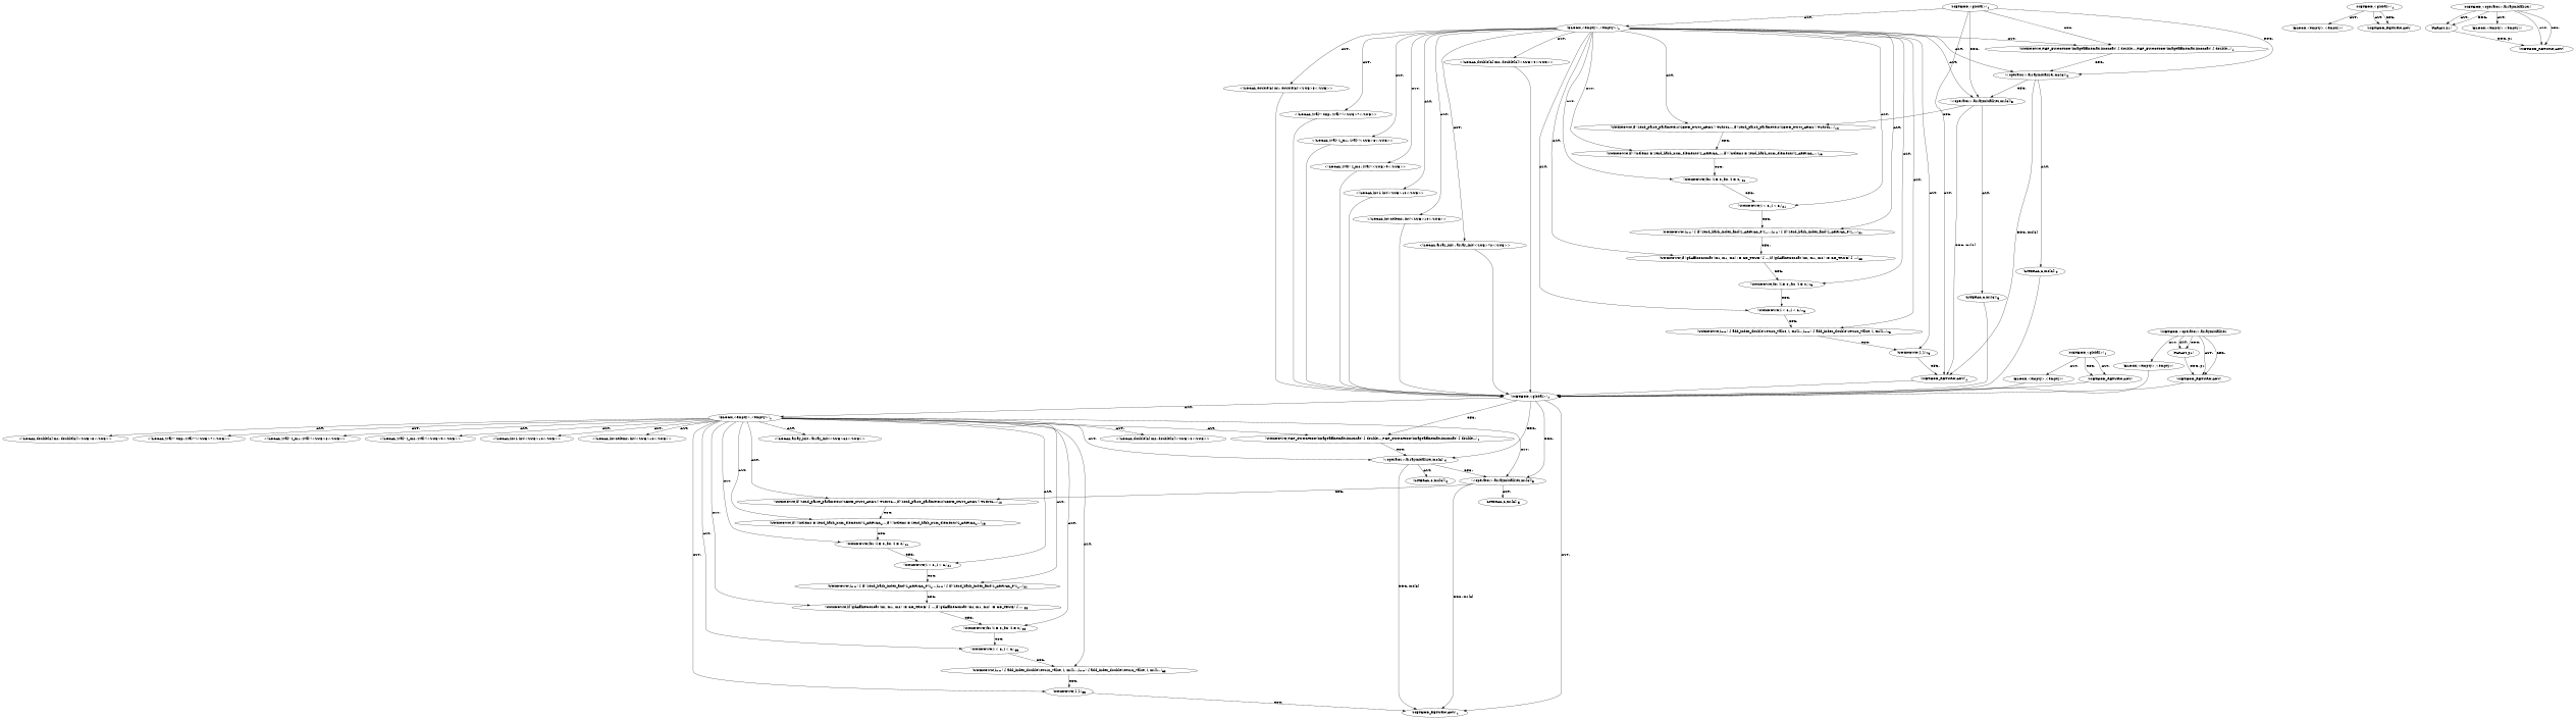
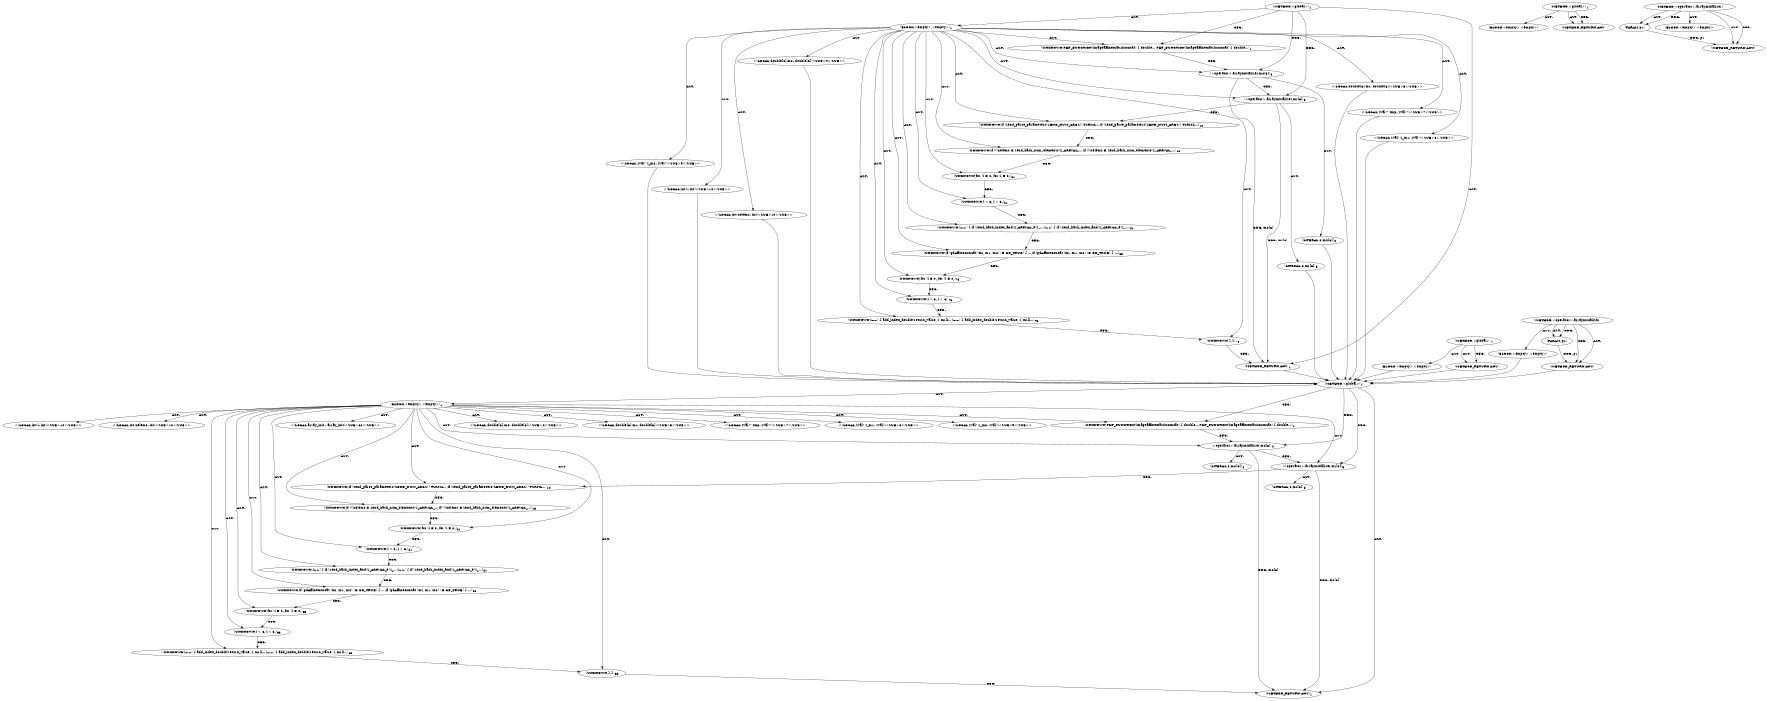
  digraph {
    n1 [label=<(METHOD,&lt;global&gt;)<SUB>1</SUB>>]
    n2 [label=<(BLOCK,&lt;empty&gt;,&lt;empty&gt;)<SUB>1</SUB>>]
    n3 [label=<(UNKNOWN,PHP_FUNCTION(imageaffinematrixconcat) { 	double...,PHP_FUNCTION(imageaffinematrixconcat) { 	double...)<SUB>1</SUB>>]
    n4 [label=<(&lt;operator&gt;.arrayInitializer,m2[6])<SUB>4</SUB>>]
    n5 [label=<(&lt;operator&gt;.arrayInitializer,mr[6])<SUB>5</SUB>>]
    n6 [label=<(METHOD_RETURN,ANY)<SUB>1</SUB>>]
    n7 [label="<(LOCAL,double[6] m2: double[6])<SUB>4</SUB>>"]
    n8 [label="<(LOCAL,double[6] mr: double[6])<SUB>5</SUB>>"]
    n9 [label="<(LOCAL,zval** tmp: zval**)<SUB>7</SUB>>"]
    n10 [label="<(LOCAL,zval* z_m1: zval*)<SUB>8</SUB>>"]
    n11 [label="<(LOCAL,zval* z_m2: zval*)<SUB>9</SUB>>"]
    n12 [label="<(LOCAL,int i: int)<SUB>10</SUB>>"]
    n13 [label="<(LOCAL,int nelems: int)<SUB>10</SUB>>"]
    n14 [label=<(UNKNOWN,if (zend_parse_parameters(ZEND_NUM_ARGS() TSRML...,if (zend_parse_parameters(ZEND_NUM_ARGS() TSRML...)<SUB>12</SUB>>]
    n15 [label=<(UNKNOWN,if (((nelems = zend_hash_num_elements(Z_ARRVAL_...,if (((nelems = zend_hash_num_elements(Z_ARRVAL_...)<SUB>16</SUB>>]
    n16 [label=<(UNKNOWN,for (i = 0;,for (i = 0;)<SUB>21</SUB>>]
    n17 [label=<(UNKNOWN,i &lt; 6;,i &lt; 6;)<SUB>21</SUB>>]
    n18 [label=<(UNKNOWN,i++) { 		if (zend_hash_index_find(Z_ARRVAL_P(z_...,i++) { 		if (zend_hash_index_find(Z_ARRVAL_P(z_...)<SUB>21</SUB>>]
    n19 [label=<(UNKNOWN,if (gdAffineConcat (mr, m1, m2) != GD_TRUE) { 	...,if (gdAffineConcat (mr, m1, m2) != GD_TRUE) { 	...)<SUB>58</SUB>>]
    n20 [label="<(LOCAL,array_init : array_init)<SUB>62</SUB>>"]
    n21 [label=<(UNKNOWN,for (i = 0;,for (i = 0;)<SUB>63</SUB>>]
    n22 [label=<(UNKNOWN,i &lt; 6;,i &lt; 6;)<SUB>63</SUB>>]
    n23 [label=<(UNKNOWN,i++) { 		add_index_double(return_value, i, mr[i...,i++) { 		add_index_double(return_value, i, mr[i...)<SUB>63</SUB>>]
    n24 [label=<(UNKNOWN,},})<SUB>66</SUB>>]
    n25 [label=<(LITERAL,6,m2[6])<SUB>4</SUB>>]
    n26 [label=<(LITERAL,6,mr[6])<SUB>5</SUB>>]
    n27 [label=<(METHOD,&lt;global&gt;)<SUB>1</SUB>>]
    n28 [label=<(BLOCK,&lt;empty&gt;,&lt;empty&gt;)>]
    n29 [label=<(METHOD_RETURN,ANY)>]
    n30 [label=<(METHOD,&lt;operator&gt;.arrayInitializer)>]
    n31 [label=<(PARAM,p1)>]
    n32 [label=<(BLOCK,&lt;empty&gt;,&lt;empty&gt;)>]
    n33 [label=<(METHOD_RETURN,ANY)>]
    n34 [label=<(METHOD,&lt;global&gt;)<SUB>1</SUB>>]
    n35 [label=<(BLOCK,&lt;empty&gt;,&lt;empty&gt;)<SUB>1</SUB>>]
    n36 [label=<(UNKNOWN,PHP_FUNCTION(imageaffinematrixconcat) { 	double...,PHP_FUNCTION(imageaffinematrixconcat) { 	double...)<SUB>1</SUB>>]
    n37 [label=<(&lt;operator&gt;.arrayInitializer,m2[6])<SUB>4</SUB>>]
    n38 [label=<(&lt;operator&gt;.arrayInitializer,mr[6])<SUB>5</SUB>>]
    n39 [label=<(METHOD_RETURN,ANY)<SUB>1</SUB>>]
    n40 [label="<(LOCAL,double[6] m2: double[6])<SUB>4</SUB>>"]
    n41 [label="<(LOCAL,double[6] mr: double[6])<SUB>5</SUB>>"]
    n42 [label="<(LOCAL,zval** tmp: zval**)<SUB>7</SUB>>"]
    n43 [label="<(LOCAL,zval* z_m1: zval*)<SUB>8</SUB>>"]
    n44 [label="<(LOCAL,zval* z_m2: zval*)<SUB>9</SUB>>"]
    n45 [label="<(LOCAL,int i: int)<SUB>10</SUB>>"]
    n46 [label="<(LOCAL,int nelems: int)<SUB>10</SUB>>"]
    n47 [label=<(UNKNOWN,if (zend_parse_parameters(ZEND_NUM_ARGS() TSRML...,if (zend_parse_parameters(ZEND_NUM_ARGS() TSRML...)<SUB>12</SUB>>]
    n48 [label=<(UNKNOWN,if (((nelems = zend_hash_num_elements(Z_ARRVAL_...,if (((nelems = zend_hash_num_elements(Z_ARRVAL_...)<SUB>16</SUB>>]
    n49 [label=<(UNKNOWN,for (i = 0;,for (i = 0;)<SUB>21</SUB>>]
    n50 [label=<(UNKNOWN,i &lt; 6;,i &lt; 6;)<SUB>21</SUB>>]
    n51 [label=<(UNKNOWN,i++) { 		if (zend_hash_index_find(Z_ARRVAL_P(z_...,i++) { 		if (zend_hash_index_find(Z_ARRVAL_P(z_...)<SUB>21</SUB>>]
    n52 [label=<(UNKNOWN,if (gdAffineConcat (mr, m1, m2) != GD_TRUE) { 	...,if (gdAffineConcat (mr, m1, m2) != GD_TRUE) { 	...)<SUB>68</SUB>>]
-   n53 [label="<(LOCAL,array_init : array_init)<SUB>72</SUB>>"]
    n54 [label=<(UNKNOWN,for (i = 0;,for (i = 0;)<SUB>73</SUB>>]
    n55 [label=<(UNKNOWN,i &lt; 6;,i &lt; 6;)<SUB>73</SUB>>]
    n56 [label=<(UNKNOWN,i++) { 		add_index_double(return_value, i, mr[i...,i++) { 		add_index_double(return_value, i, mr[i...)<SUB>73</SUB>>]
    n57 [label=<(UNKNOWN,},})<SUB>76</SUB>>]
    n58 [label=<(LITERAL,6,m2[6])<SUB>4</SUB>>]
    n59 [label=<(LITERAL,6,mr[6])<SUB>5</SUB>>]
    n60 [label=<(METHOD,&lt;global&gt;)<SUB>1</SUB>>]
    n61 [label=<(BLOCK,&lt;empty&gt;,&lt;empty&gt;)>]
    n62 [label=<(METHOD_RETURN,ANY)>]
    n63 [label=<(METHOD,&lt;operator&gt;.arrayInitializer)>]
    n64 [label=<(PARAM,p1)>]
    n65 [label=<(BLOCK,&lt;empty&gt;,&lt;empty&gt;)>]
    n66 [label=<(METHOD_RETURN,ANY)>]
    n1 -> n2 [label="AST: "]
    n1 -> n3 [label="CFG: "]
    n1 -> n4 [label="DDG: "]
    n1 -> n5 [label="DDG: "]
    n1 -> n6 [label="AST: "]
    n2 -> n3 [label="AST: "]
    n2 -> n4 [label="AST: "]
    n2 -> n5 [label="AST: "]
    n2 -> n7 [label="AST: "]
    n2 -> n8 [label="AST: "]
    n2 -> n9 [label="AST: "]
    n2 -> n10 [label="AST: "]
    n2 -> n11 [label="AST: "]
    n2 -> n12 [label="AST: "]
    n2 -> n13 [label="AST: "]
    n2 -> n14 [label="AST: "]
    n2 -> n15 [label="AST: "]
    n2 -> n16 [label="AST: "]
    n2 -> n17 [label="AST: "]
    n2 -> n18 [label="AST: "]
    n2 -> n19 [label="AST: "]
    n2 -> n20 [label="AST: "]
    n2 -> n21 [label="AST: "]
    n2 -> n22 [label="AST: "]
    n2 -> n23 [label="AST: "]
    n2 -> n24 [label="AST: "]
    n3 -> n4 [label="CFG: "]
    n4 -> n5 [label="CFG: "]
    n4 -> n6 [label="DDG: m2[6]"]
    n4 -> n25 [label="AST: "]
    n5 -> n6 [label="DDG: mr[6]"]
    n5 -> n14 [label="CFG: "]
    n5 -> n26 [label="AST: "]
    n14 -> n15 [label="CFG: "]
    n15 -> n16 [label="CFG: "]
    n16 -> n17 [label="CFG: "]
    n17 -> n18 [label="CFG: "]
    n18 -> n19 [label="CFG: "]
    n19 -> n21 [label="CFG: "]
    n21 -> n22 [label="CFG: "]
    n22 -> n23 [label="CFG: "]
    n23 -> n24 [label="CFG: "]
    n24 -> n6 [label="CFG: "]
    n27 -> n28 [label="AST: "]
    n27 -> n29 [label="AST: "]
    n27 -> n29 [label="CFG: "]
    n30 -> n31 [label="AST: "]
    n30 -> n31 [label="DDG: "]
    n30 -> n32 [label="AST: "]
    n30 -> n33 [label="AST: "]
    n30 -> n33 [label="CFG: "]
    n31 -> n33 [label="DDG: p1"]
    n34 -> n35 [label="AST: "]
    n34 -> n36 [label="CFG: "]
    n34 -> n37 [label="DDG: "]
    n34 -> n38 [label="DDG: "]
    n34 -> n39 [label="AST: "]
    n35 -> n36 [label="AST: "]
    n35 -> n37 [label="AST: "]
    n35 -> n38 [label="AST: "]
    n35 -> n40 [label="AST: "]
    n35 -> n41 [label="AST: "]
    n35 -> n42 [label="AST: "]
    n35 -> n43 [label="AST: "]
    n35 -> n44 [label="AST: "]
    n35 -> n45 [label="AST: "]
    n35 -> n46 [label="AST: "]
    n35 -> n47 [label="AST: "]
    n35 -> n48 [label="AST: "]
    n35 -> n49 [label="AST: "]
    n35 -> n50 [label="AST: "]
    n35 -> n51 [label="AST: "]
    n35 -> n52 [label="AST: "]
-   n35 -> n53 [label="AST: "]
    n35 -> n54 [label="AST: "]
    n35 -> n55 [label="AST: "]
    n35 -> n56 [label="AST: "]
    n35 -> n57 [label="AST: "]
    n36 -> n37 [label="CFG: "]
    n37 -> n38 [label="CFG: "]
    n37 -> n39 [label="DDG: m2[6]"]
    n37 -> n58 [label="AST: "]
    n38 -> n39 [label="DDG: mr[6]"]
    n38 -> n47 [label="CFG: "]
    n38 -> n59 [label="AST: "]
    n39 -> n1
    n40 -> n1
    n41 -> n1
    n42 -> n1
    n43 -> n1
    n44 -> n1
    n45 -> n1
    n46 -> n1
    n47 -> n48 [label="CFG: "]
    n48 -> n49 [label="CFG: "]
    n49 -> n50 [label="CFG: "]
    n50 -> n51 [label="CFG: "]
    n51 -> n52 [label="CFG: "]
    n52 -> n54 [label="CFG: "]
-   n53 -> n1
    n54 -> n55 [label="CFG: "]
    n55 -> n56 [label="CFG: "]
    n56 -> n57 [label="CFG: "]
    n57 -> n39 [label="CFG: "]
    n58 -> n1
    n59 -> n1
    n60 -> n61 [label="AST: "]
    n60 -> n62 [label="AST: "]
    n60 -> n62 [label="CFG: "]
    n61 -> n1
    n62 -> n1
    n63 -> n64 [label="AST: "]
    n63 -> n64 [label="DDG: "]
    n63 -> n65 [label="AST: "]
    n63 -> n66 [label="AST: "]
    n63 -> n66 [label="CFG: "]
    n64 -> n66 [label="DDG: p1"]
    n65 -> n1
    n66 -> n1
  }
